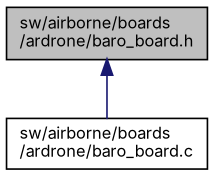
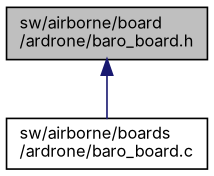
  digraph {
    fontname=Inter
    node [color=black fontname=Inter fontsize=10 shape=record style=filled]
-   n1 [fillcolor=grey75 fontcolor=black height=0.2 label="sw/airborne/boards\l/ardrone/baro_board.h" width=0.4]
+   n1 [fillcolor=grey75 fontcolor=black height=0.2 label="sw/airborne/board\l/ardrone/baro_board.h" width=0.4]
    n2 [fillcolor=white height=0.2 label="sw/airborne/boards\l/ardrone/baro_board.c" width=0.4]
    n1 -> n2 [color=midnightblue dir=back fontname=Inter fontsize=10 labelfontname=FreeSans labelfontsize=10 style=solid]
  }
